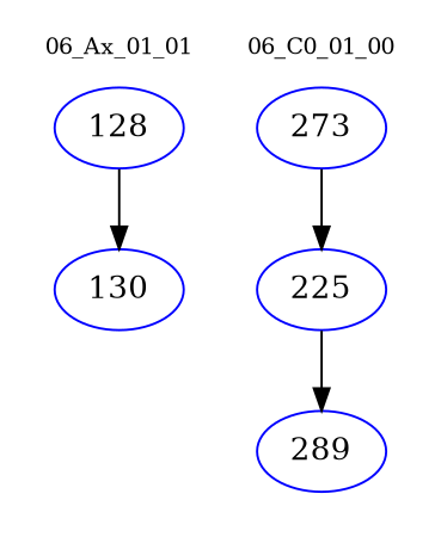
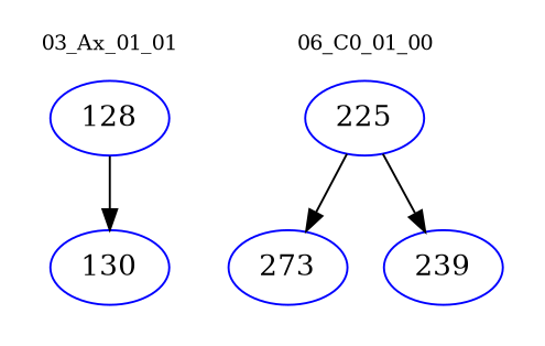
  digraph {
    node [color=blue]
    edge [color=black]
    n1 [label=128]
    n2 [label=130]
    n3 [label=225]
    n4 [label=273]
-   n5 [label=289]
+   n5 [label=239]
    subgraph cluster_1 {
      color=white
      fontsize=10
-     label="06_Ax_01_01"
+     label="03_Ax_01_01"
      n1
      n2
    }
    subgraph cluster_2 {
      color=white
      fontsize=10
      label="06_C0_01_00"
      n3
      n4
      n5
    }
    n1 -> n2
-   n4 -> n3
+   n3 -> n4
    n3 -> n5
  }
